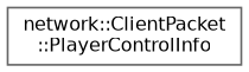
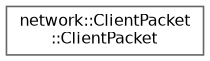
  digraph {
    rankdir=LR
-   n1 [color=grey40 fillcolor=white fontname=Helvetica fontsize=10 height=0.2 label="network::ClientPacket\l::PlayerControlInfo" shape=box style=filled width=0.4]
+   n1 [color=grey40 fillcolor=white fontname=Helvetica fontsize=10 height=0.2 label="network::ClientPacket\l::ClientPacket" shape=box style=filled width=0.4]
  }
